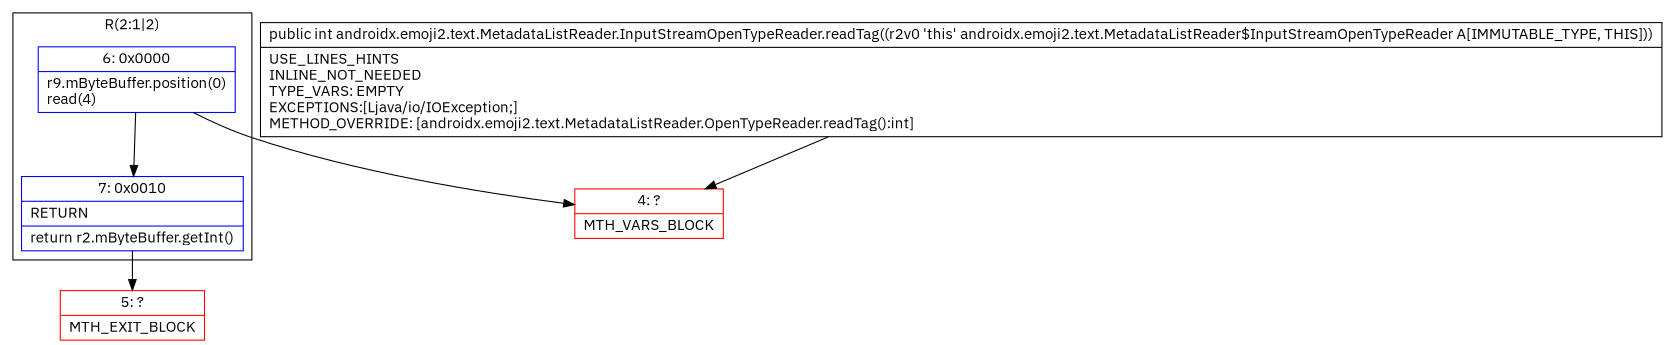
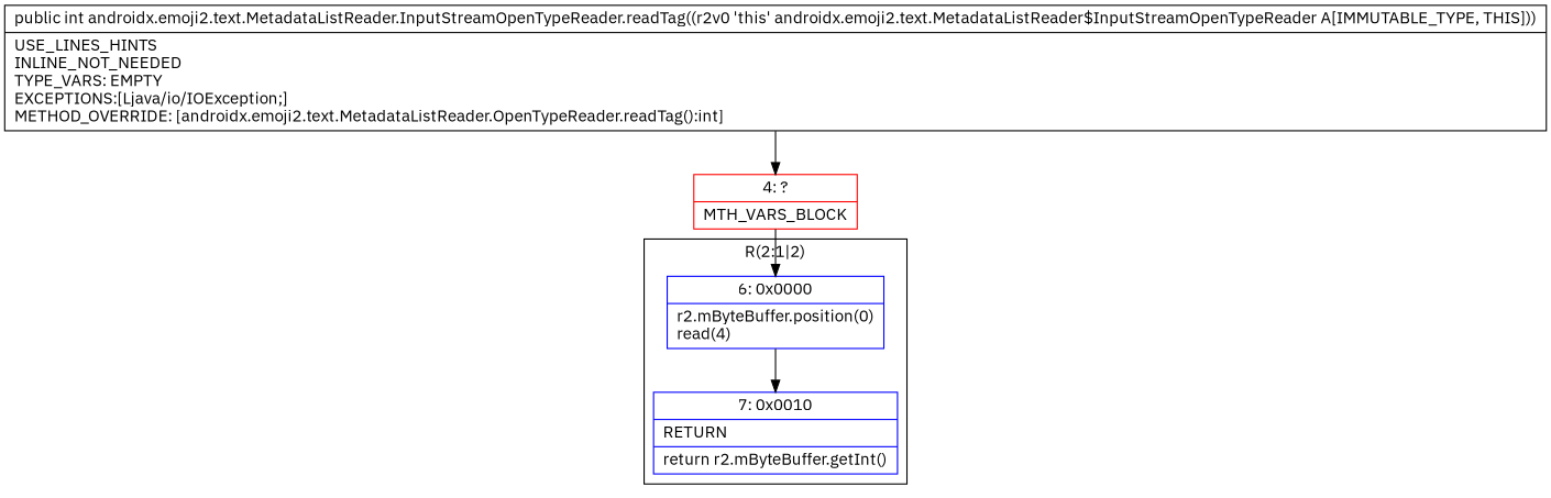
  digraph {
    fontname="IBM Plex Sans"
    node [color=blue fontname="IBM Plex Sans" shape=record]
    edge [fontname="IBM Plex Sans"]
-   n1 [label="{6\:\ 0x0000|r9.mByteBuffer.position(0)\lread(4)\l}"]
+   n1 [label="{6\:\ 0x0000|r2.mByteBuffer.position(0)\lread(4)\l}"]
    n2 [label="{7\:\ 0x0010|RETURN\l|return r2.mByteBuffer.getInt()\l}"]
-   n3 [color=red label="{5\:\ ?|MTH_EXIT_BLOCK\l}"]
    n4 [color=red label="{4\:\ ?|MTH_VARS_BLOCK\l}"]
    n5 [label="{public int androidx.emoji2.text.MetadataListReader.InputStreamOpenTypeReader.readTag((r2v0 'this' androidx.emoji2.text.MetadataListReader$InputStreamOpenTypeReader A[IMMUTABLE_TYPE, THIS]))  | USE_LINES_HINTS\lINLINE_NOT_NEEDED\lTYPE_VARS: EMPTY\lEXCEPTIONS:[Ljava\/io\/IOException;]\lMETHOD_OVERRIDE: [androidx.emoji2.text.MetadataListReader.OpenTypeReader.readTag():int]\l}" color=""]
    subgraph cluster_1 {
      label="R(2:1|2)"
      n1
      n2
    }
    n1 -> n2
-   n2 -> n3
-   n1 -> n4
+   n4 -> n1
    n5 -> n4
  }
